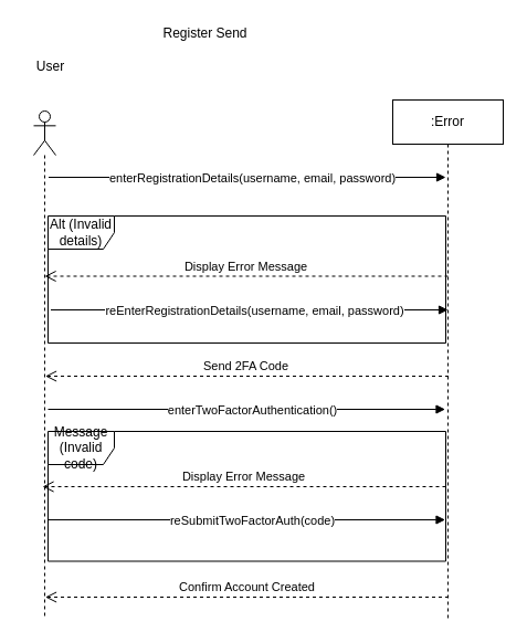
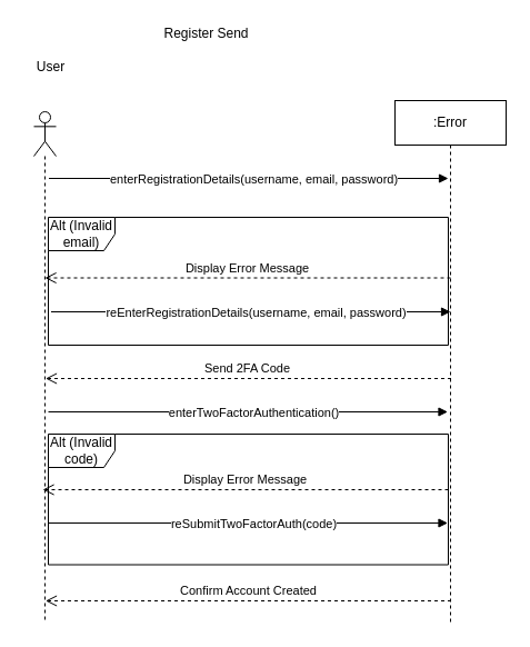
  <mxCell id="0" />
  <mxCell id="1" parent="0" />
  <mxCell id="2" value=":Error" style="shape=umlLifeline;perimeter=lifelinePerimeter;whiteSpace=wrap;html=1;container=1;dropTarget=0;collapsible=0;recursiveResize=0;outlineConnect=0;portConstraint=eastwest;newEdgeStyle={&quot;curved&quot;:0,&quot;rounded&quot;:0};" parent="1" vertex="1"><mxGeometry x="355" y="90" width="100" height="470" as="geometry" /></mxCell>
  <mxCell id="3" value="" style="shape=umlLifeline;perimeter=lifelinePerimeter;whiteSpace=wrap;html=1;container=1;dropTarget=0;collapsible=0;recursiveResize=0;outlineConnect=0;portConstraint=eastwest;newEdgeStyle={&quot;curved&quot;:0,&quot;rounded&quot;:0};participant=umlActor;" parent="1" vertex="1"><mxGeometry x="30" y="100" width="20" height="460" as="geometry" /></mxCell>
  <mxCell id="4" value="User" style="text;html=1;align=center;verticalAlign=middle;resizable=0;points=[];autosize=1;strokeColor=none;fillColor=none;" parent="1" vertex="1"><mxGeometry x="20" y="45" width="50" height="30" as="geometry" /></mxCell>
  <mxCell id="5" value="" style="endArrow=block;endFill=1;html=1;edgeStyle=orthogonalEdgeStyle;align=left;verticalAlign=top;rounded=0;" parent="1" edge="1"><mxGeometry x="-1" relative="1" as="geometry"><mxPoint x="43.5" y="160" as="sourcePoint" /><mxPoint x="403" y="160" as="targetPoint" /><Array as="points" /></mxGeometry></mxCell>
  <mxCell id="6" value="enterRegistrationDetails(username, email, password)" style="edgeLabel;html=1;align=center;verticalAlign=middle;resizable=0;points=[];" parent="5" vertex="1" connectable="0"><mxGeometry x="-0.149" y="-4" relative="1" as="geometry"><mxPoint x="31" y="-4" as="offset" /></mxGeometry></mxCell>
- <mxCell id="7" value="Alt (Invalid details)" style="shape=umlFrame;whiteSpace=wrap;html=1;" parent="1" vertex="1"><mxGeometry x="43" y="195" width="360" height="115" as="geometry" /></mxCell>
+ <mxCell id="7" value="Alt (Invalid email)" style="shape=umlFrame;whiteSpace=wrap;html=1;" parent="1" vertex="1"><mxGeometry x="43" y="195" width="360" height="115" as="geometry" /></mxCell>
  <mxCell id="8" value="Display Error Message" style="html=1;verticalAlign=bottom;endArrow=open;dashed=1;endSize=8;rounded=0;" parent="1" edge="1"><mxGeometry relative="1" as="geometry"><mxPoint x="405" y="249.5" as="sourcePoint" /><mxPoint x="40" y="249.5" as="targetPoint" /><Array as="points" /></mxGeometry></mxCell>
  <mxCell id="9" value="" style="endArrow=block;endFill=1;html=1;edgeStyle=orthogonalEdgeStyle;align=left;verticalAlign=top;rounded=0;" parent="1" edge="1"><mxGeometry x="-1" relative="1" as="geometry"><mxPoint x="45.5" y="280" as="sourcePoint" /><mxPoint x="405" y="280" as="targetPoint" /><Array as="points" /></mxGeometry></mxCell>
  <mxCell id="10" value="reEnterRegistrationDetails(username, email, password)" style="edgeLabel;html=1;align=center;verticalAlign=middle;resizable=0;points=[];" parent="9" vertex="1" connectable="0"><mxGeometry x="-0.149" y="-4" relative="1" as="geometry"><mxPoint x="31" y="-4" as="offset" /></mxGeometry></mxCell>
  <mxCell id="11" value="Confirm Account Created" style="html=1;verticalAlign=bottom;endArrow=open;dashed=1;endSize=8;rounded=0;" parent="1" edge="1"><mxGeometry relative="1" as="geometry"><mxPoint x="405.5" y="540" as="sourcePoint" /><mxPoint x="40.5" y="540" as="targetPoint" /><Array as="points"><mxPoint x="216" y="540" /></Array></mxGeometry></mxCell>
  <mxCell id="12" value="Send 2FA Code" style="html=1;verticalAlign=bottom;endArrow=open;dashed=1;endSize=8;rounded=0;" parent="1" edge="1"><mxGeometry relative="1" as="geometry"><mxPoint x="405.5" y="340" as="sourcePoint" /><mxPoint x="40.5" y="340" as="targetPoint" /><Array as="points" /></mxGeometry></mxCell>
  <mxCell id="13" value="" style="endArrow=block;endFill=1;html=1;edgeStyle=orthogonalEdgeStyle;align=left;verticalAlign=top;rounded=0;" parent="1" edge="1"><mxGeometry x="-1" relative="1" as="geometry"><mxPoint x="43" y="370" as="sourcePoint" /><mxPoint x="402.5" y="370" as="targetPoint" /><Array as="points" /></mxGeometry></mxCell>
  <mxCell id="14" value="enterTwoFactorAuthentication()" style="edgeLabel;html=1;align=center;verticalAlign=middle;resizable=0;points=[];" parent="13" vertex="1" connectable="0"><mxGeometry x="-0.149" y="-4" relative="1" as="geometry"><mxPoint x="31" y="-4" as="offset" /></mxGeometry></mxCell>
- <mxCell id="15" value="Message (Invalid code)" style="shape=umlFrame;whiteSpace=wrap;html=1;" parent="1" vertex="1"><mxGeometry x="43" y="390" width="360" height="117.5" as="geometry" /></mxCell>
+ <mxCell id="15" value="Alt (Invalid code)" style="shape=umlFrame;whiteSpace=wrap;html=1;" parent="1" vertex="1"><mxGeometry x="43" y="390" width="360" height="117.5" as="geometry" /></mxCell>
  <mxCell id="16" value="Display Error Message" style="html=1;verticalAlign=bottom;endArrow=open;dashed=1;endSize=8;rounded=0;" parent="1" edge="1"><mxGeometry relative="1" as="geometry"><mxPoint x="403" y="440" as="sourcePoint" /><mxPoint x="38" y="440" as="targetPoint" /><Array as="points" /></mxGeometry></mxCell>
  <mxCell id="17" value="" style="endArrow=block;endFill=1;html=1;edgeStyle=orthogonalEdgeStyle;align=left;verticalAlign=top;rounded=0;" parent="1" edge="1"><mxGeometry x="-1" relative="1" as="geometry"><mxPoint x="43" y="470" as="sourcePoint" /><mxPoint x="402.5" y="470" as="targetPoint" /><Array as="points" /></mxGeometry></mxCell>
  <mxCell id="18" value="reSubmitTwoFactorAuth(code)" style="edgeLabel;html=1;align=center;verticalAlign=middle;resizable=0;points=[];" parent="17" vertex="1" connectable="0"><mxGeometry x="-0.149" y="-4" relative="1" as="geometry"><mxPoint x="31" y="-4" as="offset" /></mxGeometry></mxCell>
  <mxCell id="19" value="Register Send" style="text;html=1;align=center;verticalAlign=middle;resizable=0;points=[];autosize=1;strokeColor=none;fillColor=none;" vertex="1" parent="1"><mxGeometry x="130" y="20" width="110" height="20" as="geometry" /></mxCell>
